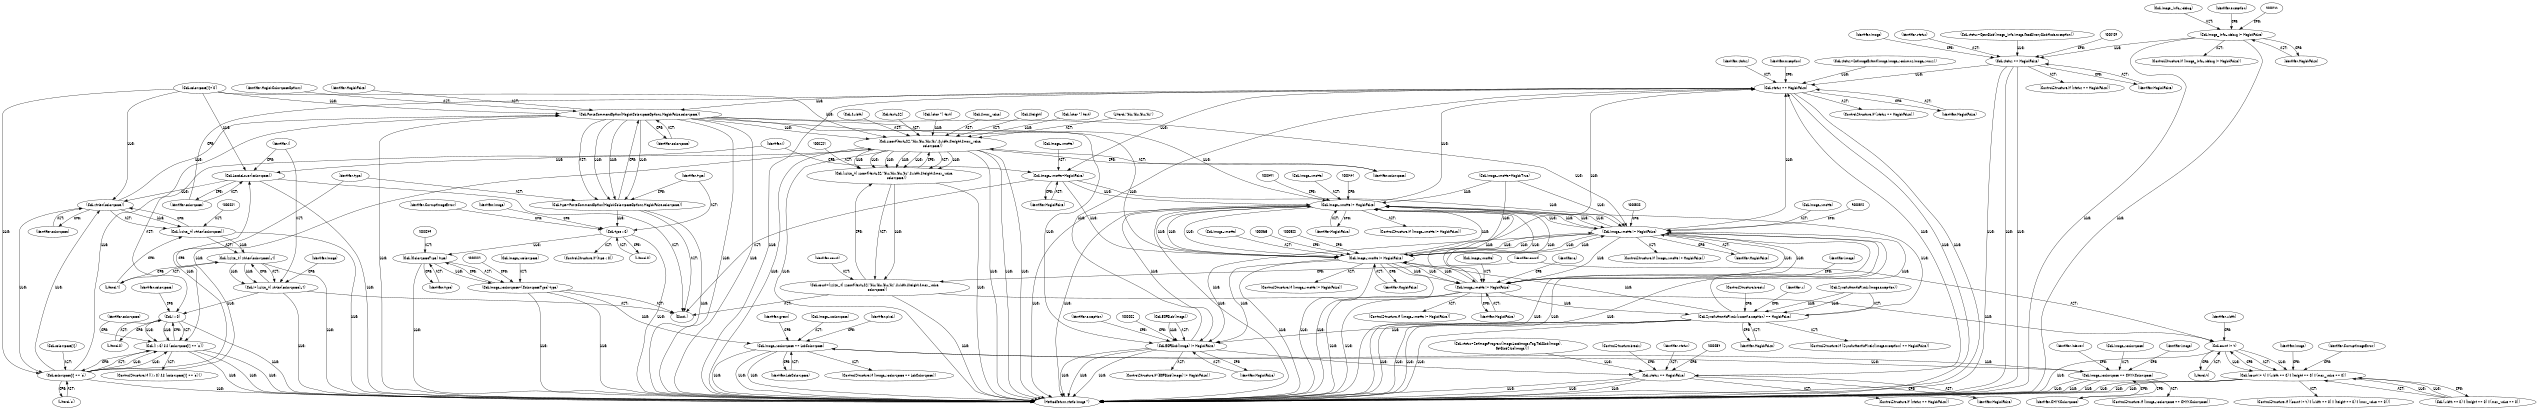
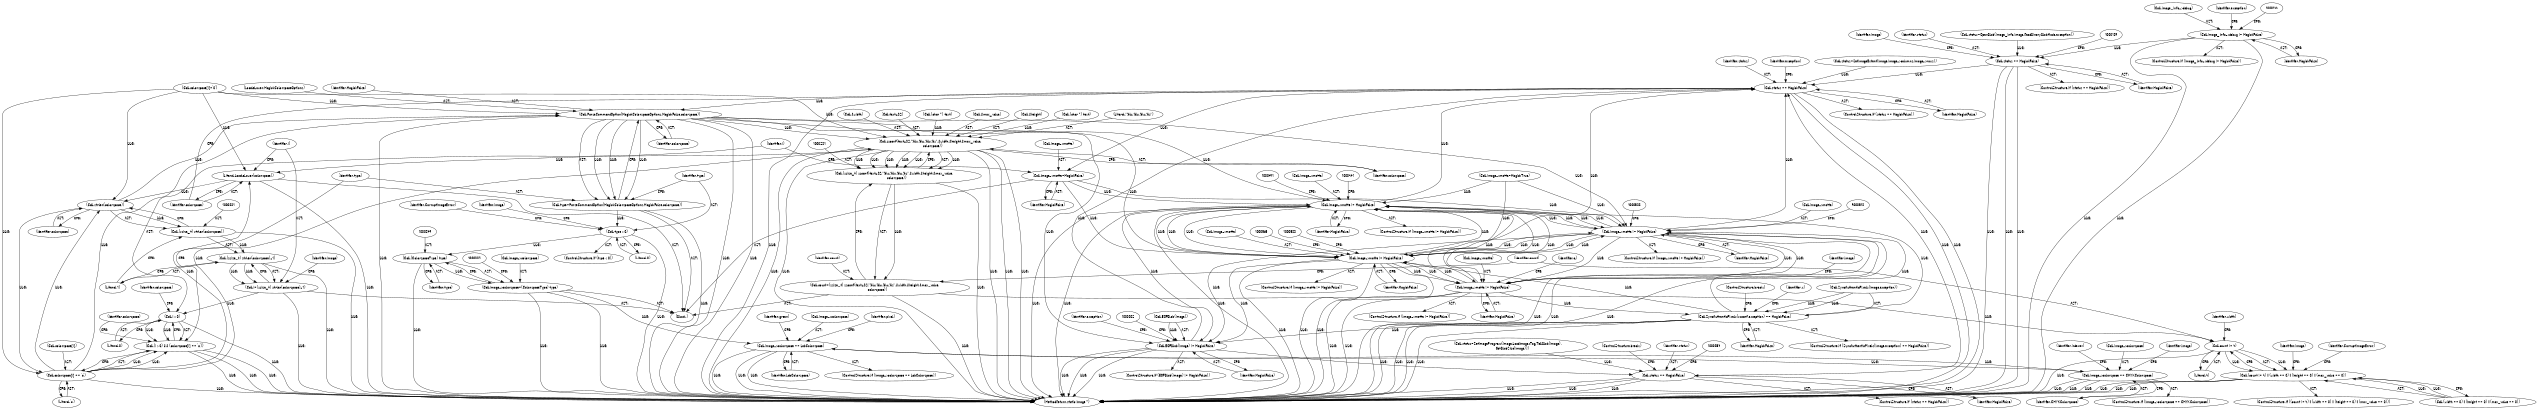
  digraph {
    fontname="Patrick Hand"
    node [fontname="Patrick Hand"]
    edge [fontname="Patrick Hand"]
    n1 [label="(Call,image_info->debug != MagickFalse)"]
    n2 [label="(Call,status == MagickFalse)"]
    n3 [label="(Identifier,MagickFalse)"]
    n4 [label="(MethodReturn,static Image *)"]
    n5 [label="(ControlStructure,if (image_info->debug != MagickFalse))"]
    n6 [label="(Call,status == MagickFalse)"]
    n7 [label="(ControlStructure,if (status == MagickFalse))"]
    n8 [label="(Identifier,MagickFalse)"]
    n9 [label="(Call,image->matte=MagickFalse)"]
    n10 [label="(Call,ParseCommandOption(MagickColorspaceOptions,MagickFalse,colorspace))"]
    n11 [label="(ControlStructure,if (status == MagickFalse))"]
    n12 [label="(Identifier,MagickFalse)"]
    n13 [label="(Call,image->matte != MagickFalse)"]
    n14 [label="(Call,image->matte != MagickFalse)"]
    n15 [label="(Call,image->matte != MagickFalse)"]
    n16 [label="(Identifier,MagickFalse)"]
    n17 [label="(Block,)"]
    n18 [label="(Call,EOFBlob(image) != MagickFalse)"]
    n19 [label="(Call,sscanf(text+32,\"%lu,%lu,%lu,%s\",&width,&height,&max_value,\n      colorspace))"]
    n20 [label="(Call,type=ParseCommandOption(MagickColorspaceOptions,MagickFalse,colorspace))"]
    n21 [label="(Identifier,colorspace)"]
    n22 [label="(Call,image->matte != MagickFalse)"]
    n23 [label="(Identifier,MagickFalse)"]
    n24 [label="(ControlStructure,if (image->matte != MagickFalse))"]
    n25 [label="(ControlStructure,if (image->matte != MagickFalse))"]
    n26 [label="(Identifier,MagickFalse)"]
    n27 [label="(Identifier,MagickFalse)"]
    n28 [label="(ControlStructure,if (image->matte != MagickFalse))"]
    n29 [label="(Call,SyncAuthenticPixels(sscanf,exception) == MagickFalse)"]
    n30 [label="(ControlStructure,if (image->matte != MagickFalse))"]
    n31 [label="(Identifier,MagickFalse)"]
    n32 [label="(Call,status == MagickFalse)"]
    n33 [label="(Identifier,MagickFalse)"]
    n34 [label="(ControlStructure,if (EOFBlob(image) != MagickFalse))"]
    n35 [label="(Identifier,MagickFalse)"]
    n36 [label="(ControlStructure,if (SyncAuthenticPixels(image,exception) == MagickFalse))"]
    n37 [label="(ControlStructure,if (status == MagickFalse))"]
    n38 [label="(Identifier,MagickFalse)"]
    n39 [label="(Call,(ssize_t) sscanf(text+32,\"%lu,%lu,%lu,%s\",&width,&height,&max_value,\n      colorspace))"]
-   n40 [label="(Call,LocaleLower(colorspace))"]
+   n40 [label="(Literal,LocaleLower(colorspace))"]
    n41 [label="(Identifier,colorspace)"]
    n42 [label="(Call,type < 0)"]
    n43 [label="(Call,count=(ssize_t) sscanf(text+32,\"%lu,%lu,%lu,%s\",&width,&height,&max_value,\n      colorspace))"]
    n44 [label="(Call,strlen(colorspace))"]
    n45 [label="(Identifier,colorspace)"]
    n46 [label="(Call,count != 4)"]
    n47 [label="(Call,(count != 4) || (width == 0) || (height == 0) || (max_value == 0))"]
    n48 [label="(Literal,4)"]
    n49 [label="(Call,(width == 0) || (height == 0) || (max_value == 0))"]
    n50 [label="(ControlStructure,if ((count != 4) || (width == 0) || (height == 0) || (max_value == 0)))"]
    n51 [label="(Call,(ssize_t) strlen(colorspace))"]
    n52 [label="(Call,colorspace[i] == 'a')"]
    n53 [label="(Identifier,colorspace)"]
    n54 [label="(Call,(ssize_t) strlen(colorspace)-1)"]
    n55 [label="(Call,(i > 0) && (colorspace[i] == 'a'))"]
    n56 [label="(Literal,'a')"]
    n57 [label="(Call,i=(ssize_t) strlen(colorspace)-1)"]
    n58 [label="(Literal,1)"]
    n59 [label="(Call,i > 0)"]
    n60 [label="(Literal,0)"]
-   n61 [label="(ControlStructure,if ((i > 0) && (colorspace[i] == 'a')))"]
    n62 [label="(Call,(ColorspaceType) type)"]
    n63 [label="(Literal,0)"]
    n64 [label="(ControlStructure,if (type < 0))"]
    n65 [label="(Call,image->colorspace=(ColorspaceType) type)"]
    n66 [label="(Identifier,type)"]
    n67 [label="(Call,image->colorspace == LabColorspace)"]
    n68 [label="(Call,image->colorspace == CMYKColorspace)"]
    n69 [label="(ControlStructure,if (image->colorspace == LabColorspace))"]
    n70 [label="(Identifier,LabColorspace)"]
    n71 [label="(Identifier,CMYKColorspace)"]
    n72 [label="(ControlStructure,if (image->colorspace == CMYKColorspace))"]
    n73 [label="(Identifier,width)"]
    n74 [label="(Call,EOFBlob(image))"]
    n75 [label="(Identifier,image)"]
-   n76 [label="(Identifier,MagickColorspaceOptions)"]
+   n76 [label="(LocaleLower,MagickColorspaceOptions)"]
    n77 [label="(Call,image_info->debug)"]
    n78 [label="(Identifier,image)"]
    n79 [label="(Call,image->matte)"]
    n80 [label="(Identifier,status)"]
    n81 [label="(Call,image->matte=MagickTrue)"]
    n82 [label="(Call,image->colorspace)"]
    n83 [label="(Identifier,count)"]
    n84 [label="(Identifier,CorruptImageError)"]
    n85 [label="(Call,status=SetImageProgress(image,LoadImagesTag,TellBlob(image),\n          GetBlobSize(image)))"]
    n86 [label="(ControlStructure,break;)"]
    n87 [label="(Call,(char *) text)"]
    n88 [label="(Call,image->matte)"]
    n89 [label="(Identifier,status)"]
    n90 [label="(Identifier,green)"]
    n91 [label="(Call,image->colorspace)"]
    n92 [label="(Identifier,MagickFalse)"]
    n93 [label="(Call,image->matte)"]
    n94 [label="(Call,image->matte)"]
    n95 [label="(Identifier,count)"]
    n96 [label="(Identifier,pixel)"]
    n97 [label="(Call,image->colorspace)"]
    n98 [label="(Identifier,exception)"]
    n99 [label="(Identifier,status)"]
    n100 [label="(Identifier,image)"]
    n101 [label="(Literal,\"%lu,%lu,%lu,%s\")"]
    n102 [label="(Identifier,colorspace)"]
    n103 [label="(Call,&width)"]
    n104 [label="(Identifier,image)"]
    n105 [label="(Identifier,indexes)"]
    n106 [label="(Call,SyncAuthenticPixels(image,exception))"]
    n107 [label="(Identifier,i)"]
    n108 [label="(Call,colorspace[i]='\0')"]
    n109 [label="(ControlStructure,break;)"]
    n110 [label="(Identifier,i)"]
    n111 [label="(Identifier,exception)"]
    n112 [label="(Call,text+32)"]
    n113 [label="(Identifier,q)"]
    n114 [label="(Call,(char *) text)"]
    n115 [label="(Identifier,image)"]
    n116 [label="(Identifier,x)"]
    n117 [label="(Identifier,type)"]
    n118 [label="(Identifier,exception)"]
    n119 [label="(Call,status=OpenBlob(image_info,image,ReadBinaryBlobMode,exception))"]
    n120 [label="(Call,colorspace[i])"]
    n121 [label="(Identifier,colorspace)"]
    n122 [label="(Identifier,CorruptImageError)"]
    n123 [label="(Call,image->matte)"]
    n124 [label="(Call,&max_value)"]
    n125 [label="(Call,status=SetImageExtent(image,image->columns,image->rows))"]
    n126 [label="(Call,&height)"]
    n127 [label="(Identifier,image)"]
    n128 [label="(Identifier,type)"]
    1000144
    1000189
    1000471
    1000491
    n133 [label=9000518]
    1000538
    1000565
    1000583
    1000802
    1000857
    1000231
    1000331
    1000379
    1000382
    n1 -> n2 [label="DDG: "]
    n1 -> n3 [label="CFG: "]
    n1 -> n4 [label="DDG: "]
    n1 -> n4 [label="DDG: "]
    n1 -> n5 [label="AST: "]
    n2 -> n4 [label="DDG: "]
    n2 -> n4 [label="DDG: "]
    n2 -> n4 [label="DDG: "]
    n2 -> n6 [label="DDG: "]
    n2 -> n7 [label="AST: "]
    n2 -> n8 [label="CFG: "]
    n3 -> n1 [label="AST: "]
    n6 -> n4 [label="DDG: "]
    n6 -> n4 [label="DDG: "]
    n6 -> n4 [label="DDG: "]
    n6 -> n9 [label="DDG: "]
    n6 -> n10 [label="DDG: "]
    n6 -> n11 [label="AST: "]
    n6 -> n12 [label="CFG: "]
    n8 -> n2 [label="AST: "]
    n9 -> n13 [label="DDG: "]
    n9 -> n14 [label="DDG: "]
    n9 -> n15 [label="DDG: "]
    n9 -> n16 [label="CFG: "]
    n9 -> n17 [label="AST: "]
    n10 -> n4 [label="DDG: "]
    n10 -> n4 [label="DDG: "]
    n10 -> n4 [label="DDG: "]
    n10 -> n13 [label="DDG: "]
    n10 -> n14 [label="DDG: "]
    n10 -> n15 [label="DDG: "]
    n10 -> n18 [label="DDG: "]
    n10 -> n19 [label="DDG: "]
    n10 -> n20 [label="AST: "]
    n10 -> n20 [label="DDG: "]
    n10 -> n20 [label="DDG: "]
    n10 -> n20 [label="DDG: "]
    n10 -> n21 [label="CFG: "]
    n12 -> n6 [label="AST: "]
    n13 -> n4 [label="DDG: "]
    n13 -> n4 [label="DDG: "]
    n13 -> n4 [label="DDG: "]
    n13 -> n6 [label="DDG: "]
    n13 -> n14 [label="DDG: "]
    n13 -> n14 [label="DDG: "]
    n13 -> n15 [label="DDG: "]
    n13 -> n15 [label="DDG: "]
    n13 -> n18 [label="DDG: "]
    n13 -> n22 [label="DDG: "]
    n13 -> n22 [label="DDG: "]
    n13 -> n23 [label="CFG: "]
    n13 -> n24 [label="AST: "]
    n14 -> n4 [label="DDG: "]
    n14 -> n4 [label="DDG: "]
    n14 -> n4 [label="DDG: "]
    n14 -> n6 [label="DDG: "]
    n14 -> n13 [label="DDG: "]
    n14 -> n13 [label="DDG: "]
    n14 -> n15 [label="DDG: "]
    n14 -> n15 [label="DDG: "]
    n14 -> n18 [label="DDG: "]
    n14 -> n22 [label="DDG: "]
    n14 -> n22 [label="DDG: "]
    n14 -> n25 [label="AST: "]
    n14 -> n26 [label="CFG: "]
    n15 -> n4 [label="DDG: "]
    n15 -> n4 [label="DDG: "]
    n15 -> n4 [label="DDG: "]
    n15 -> n6 [label="DDG: "]
    n15 -> n13 [label="DDG: "]
    n15 -> n13 [label="DDG: "]
    n15 -> n14 [label="DDG: "]
    n15 -> n14 [label="DDG: "]
    n15 -> n18 [label="DDG: "]
    n15 -> n22 [label="DDG: "]
    n15 -> n22 [label="DDG: "]
    n15 -> n27 [label="CFG: "]
    n15 -> n28 [label="AST: "]
    n16 -> n9 [label="AST: "]
    n18 -> n4 [label="DDG: "]
    n18 -> n4 [label="DDG: "]
    n18 -> n4 [label="DDG: "]
    n18 -> n6 [label="DDG: "]
    n18 -> n32 [label="DDG: "]
    n18 -> n33 [label="CFG: "]
    n18 -> n34 [label="AST: "]
    n19 -> n4 [label="DDG: "]
    n19 -> n4 [label="DDG: "]
    n19 -> n4 [label="DDG: "]
    n19 -> n4 [label="DDG: "]
    n19 -> n4 [label="DDG: "]
    n19 -> n39 [label="AST: "]
    n19 -> n39 [label="DDG: "]
    n19 -> n39 [label="DDG: "]
    n19 -> n39 [label="DDG: "]
    n19 -> n39 [label="DDG: "]
    n19 -> n39 [label="DDG: "]
    n19 -> n39 [label="DDG: "]
    n19 -> n40 [label="DDG: "]
    n19 -> n41 [label="CFG: "]
    n20 -> n4 [label="DDG: "]
    n20 -> n10 [label="CFG: "]
    n20 -> n17 [label="AST: "]
    n20 -> n42 [label="DDG: "]
    n21 -> n10 [label="AST: "]
    n22 -> n4 [label="DDG: "]
    n22 -> n4 [label="DDG: "]
    n22 -> n13 [label="DDG: "]
    n22 -> n14 [label="DDG: "]
    n22 -> n15 [label="DDG: "]
    n22 -> n29 [label="DDG: "]
    n22 -> n30 [label="AST: "]
    n22 -> n31 [label="CFG: "]
    n23 -> n13 [label="AST: "]
    n26 -> n14 [label="AST: "]
    n27 -> n15 [label="AST: "]
    n29 -> n4 [label="DDG: "]
    n29 -> n4 [label="DDG: "]
    n29 -> n4 [label="DDG: "]
    n29 -> n13 [label="DDG: "]
    n29 -> n14 [label="DDG: "]
    n29 -> n15 [label="DDG: "]
    n29 -> n18 [label="DDG: "]
    n29 -> n35 [label="CFG: "]
    n29 -> n36 [label="AST: "]
    n31 -> n22 [label="AST: "]
    n32 -> n4 [label="DDG: "]
    n32 -> n4 [label="DDG: "]
    n32 -> n4 [label="DDG: "]
    n32 -> n6 [label="DDG: "]
    n32 -> n37 [label="AST: "]
    n32 -> n38 [label="CFG: "]
    n33 -> n18 [label="AST: "]
    n35 -> n29 [label="AST: "]
    n38 -> n32 [label="AST: "]
    n39 -> n4 [label="DDG: "]
    n39 -> n19 [label="CFG: "]
    n39 -> n43 [label="AST: "]
    n39 -> n43 [label="DDG: "]
    n40 -> n4 [label="DDG: "]
    n40 -> n17 [label="AST: "]
    n40 -> n44 [label="DDG: "]
    n40 -> n45 [label="CFG: "]
    n41 -> n19 [label="AST: "]
    n42 -> n4 [label="DDG: "]
    n42 -> n62 [label="DDG: "]
    n42 -> n63 [label="CFG: "]
    n42 -> n64 [label="AST: "]
    n43 -> n4 [label="DDG: "]
    n43 -> n17 [label="AST: "]
    n43 -> n39 [label="CFG: "]
    n43 -> n46 [label="DDG: "]
    n44 -> n10 [label="DDG: "]
    n44 -> n51 [label="AST: "]
    n44 -> n51 [label="DDG: "]
    n44 -> n52 [label="DDG: "]
    n44 -> n53 [label="CFG: "]
    n45 -> n6 [label="CFG: "]
    n45 -> n40 [label="AST: "]
    n46 -> n4 [label="DDG: "]
    n46 -> n47 [label="AST: "]
    n46 -> n47 [label="DDG: "]
    n46 -> n47 [label="DDG: "]
    n46 -> n48 [label="CFG: "]
    n47 -> n4 [label="DDG: "]
    n47 -> n4 [label="DDG: "]
    n47 -> n4 [label="DDG: "]
    n47 -> n46 [label="CFG: "]
    n47 -> n49 [label="CFG: "]
    n47 -> n50 [label="AST: "]
    n48 -> n46 [label="AST: "]
    n49 -> n47 [label="AST: "]
    n49 -> n47 [label="DDG: "]
    n49 -> n47 [label="DDG: "]
    n51 -> n4 [label="DDG: "]
    n51 -> n44 [label="CFG: "]
    n51 -> n54 [label="AST: "]
    n51 -> n54 [label="DDG: "]
    n52 -> n4 [label="DDG: "]
    n52 -> n10 [label="DDG: "]
    n52 -> n19 [label="DDG: "]
    n52 -> n40 [label="DDG: "]
    n52 -> n44 [label="DDG: "]
    n52 -> n55 [label="AST: "]
    n52 -> n55 [label="DDG: "]
    n52 -> n55 [label="DDG: "]
    n52 -> n56 [label="CFG: "]
    n53 -> n44 [label="AST: "]
    n54 -> n4 [label="DDG: "]
    n54 -> n57 [label="AST: "]
    n54 -> n57 [label="DDG: "]
    n54 -> n57 [label="DDG: "]
    n54 -> n58 [label="CFG: "]
    n55 -> n4 [label="DDG: "]
    n55 -> n4 [label="DDG: "]
    n55 -> n4 [label="DDG: "]
    n55 -> n52 [label="CFG: "]
    n55 -> n59 [label="CFG: "]
-   n55 -> n61 [label="AST: "]
    n56 -> n52 [label="AST: "]
    n57 -> n4 [label="DDG: "]
    n57 -> n17 [label="AST: "]
    n57 -> n54 [label="CFG: "]
    n57 -> n59 [label="DDG: "]
    n58 -> n51 [label="CFG: "]
    n58 -> n54 [label="AST: "]
    n59 -> n4 [label="DDG: "]
    n59 -> n55 [label="AST: "]
    n59 -> n55 [label="DDG: "]
    n59 -> n55 [label="DDG: "]
    n59 -> n60 [label="CFG: "]
    n60 -> n59 [label="AST: "]
    n62 -> n4 [label="DDG: "]
    n62 -> n65 [label="AST: "]
    n62 -> n65 [label="DDG: "]
    n62 -> n66 [label="CFG: "]
    n63 -> n42 [label="AST: "]
    n65 -> n4 [label="DDG: "]
    n65 -> n4 [label="DDG: "]
    n65 -> n17 [label="AST: "]
    n65 -> n62 [label="CFG: "]
    n65 -> n67 [label="DDG: "]
    n66 -> n62 [label="AST: "]
    n67 -> n4 [label="DDG: "]
    n67 -> n4 [label="DDG: "]
    n67 -> n4 [label="DDG: "]
    n67 -> n68 [label="DDG: "]
    n67 -> n69 [label="AST: "]
    n67 -> n70 [label="CFG: "]
    n68 -> n4 [label="DDG: "]
    n68 -> n4 [label="DDG: "]
    n68 -> n4 [label="DDG: "]
    n68 -> n67 [label="DDG: "]
    n68 -> n71 [label="CFG: "]
    n68 -> n72 [label="AST: "]
    n70 -> n67 [label="AST: "]
-   n71 -> n68 [label="CFG: "]
+   n71 -> n68 [label="AST: "]
    n73 -> n46 [label="CFG: "]
    n74 -> n18 [label="AST: "]
    n74 -> n18 [label="DDG: "]
    n75 -> n2 [label="CFG: "]
    n76 -> n10 [label="AST: "]
    n77 -> n1 [label="AST: "]
    n78 -> n42 [label="CFG: "]
    n79 -> n14 [label="AST: "]
    n80 -> n6 [label="AST: "]
    n81 -> n13 [label="DDG: "]
    n81 -> n14 [label="DDG: "]
    n81 -> n15 [label="DDG: "]
    n82 -> n68 [label="AST: "]
    n83 -> n43 [label="AST: "]
    n84 -> n47 [label="CFG: "]
    n85 -> n32 [label="DDG: "]
    n86 -> n32 [label="CFG: "]
    n87 -> n19 [label="DDG: "]
    n88 -> n22 [label="AST: "]
    n89 -> n32 [label="AST: "]
    n90 -> n67 [label="CFG: "]
    n91 -> n67 [label="AST: "]
    n92 -> n10 [label="AST: "]
    n93 -> n13 [label="AST: "]
    n94 -> n15 [label="AST: "]
    n95 -> n43 [label="CFG: "]
    n95 -> n46 [label="AST: "]
    n96 -> n67 [label="CFG: "]
    n97 -> n65 [label="AST: "]
    n98 -> n6 [label="CFG: "]
    n99 -> n2 [label="AST: "]
    n100 -> n68 [label="CFG: "]
    n101 -> n19 [label="AST: "]
    n102 -> n55 [label="CFG: "]
    n103 -> n19 [label="AST: "]
    n104 -> n47 [label="CFG: "]
    n105 -> n68 [label="CFG: "]
    n106 -> n29 [label="AST: "]
    n106 -> n29 [label="DDG: "]
    n106 -> n29 [label="DDG: "]
    n107 -> n40 [label="CFG: "]
    n107 -> n57 [label="AST: "]
    n108 -> n10 [label="DDG: "]
    n108 -> n19 [label="DDG: "]
    n108 -> n40 [label="DDG: "]
    n108 -> n44 [label="DDG: "]
    n108 -> n52 [label="DDG: "]
    n109 -> n29 [label="CFG: "]
    n110 -> n9 [label="CFG: "]
    n110 -> n59 [label="AST: "]
    n111 -> n1 [label="CFG: "]
    n112 -> n19 [label="AST: "]
    n113 -> n22 [label="CFG: "]
    n114 -> n19 [label="DDG: "]
    n115 -> n22 [label="CFG: "]
    n116 -> n29 [label="CFG: "]
    n117 -> n20 [label="CFG: "]
    n117 -> n42 [label="AST: "]
    n118 -> n18 [label="CFG: "]
    n119 -> n2 [label="DDG: "]
    n120 -> n52 [label="AST: "]
    n121 -> n59 [label="CFG: "]
    n122 -> n42 [label="CFG: "]
    n123 -> n9 [label="AST: "]
    n124 -> n19 [label="AST: "]
    n125 -> n6 [label="DDG: "]
    n126 -> n19 [label="AST: "]
    n127 -> n57 [label="CFG: "]
    n128 -> n20 [label="AST: "]
    n128 -> n55 [label="CFG: "]
    1000144 -> n1 [label="CFG: "]
    1000189 -> n2 [label="CFG: "]
    1000471 -> n13 [label="CFG: "]
    1000491 -> n13 [label="CFG: "]
    n133 -> n14 [label="CFG: "]
    1000538 -> n14 [label="CFG: "]
    1000565 -> n15 [label="CFG: "]
    1000583 -> n15 [label="CFG: "]
    1000802 -> n18 [label="CFG: "]
    1000857 -> n32 [label="CFG: "]
    1000231 -> n39 [label="AST: "]
    1000331 -> n51 [label="AST: "]
    1000379 -> n62 [label="AST: "]
    1000382 -> n65 [label="CFG: "]
  }
